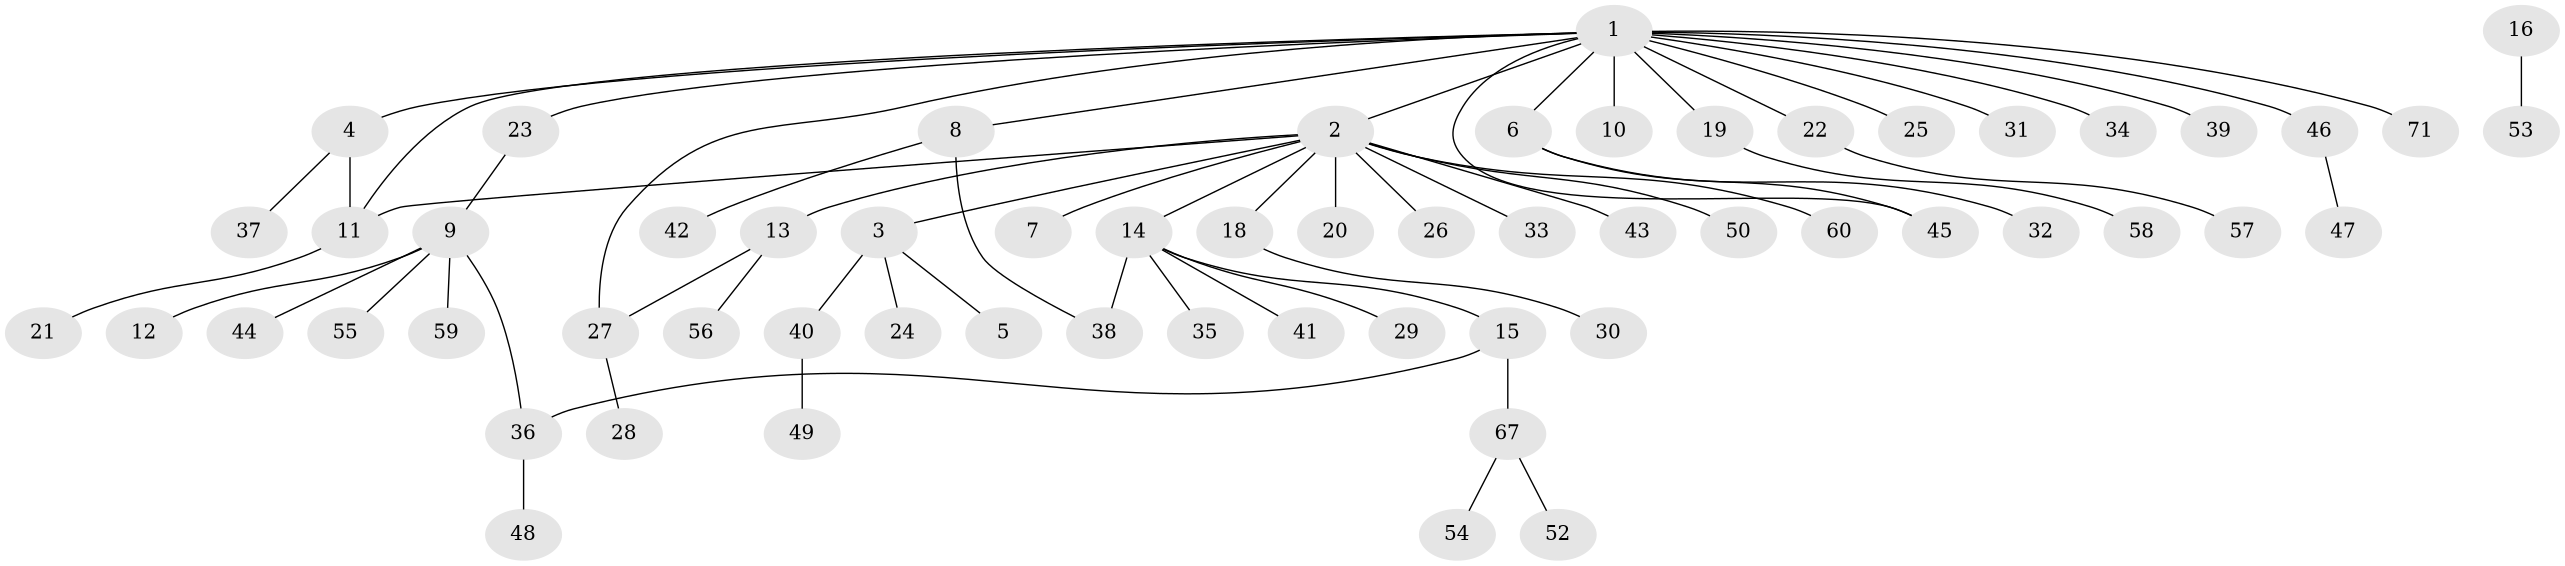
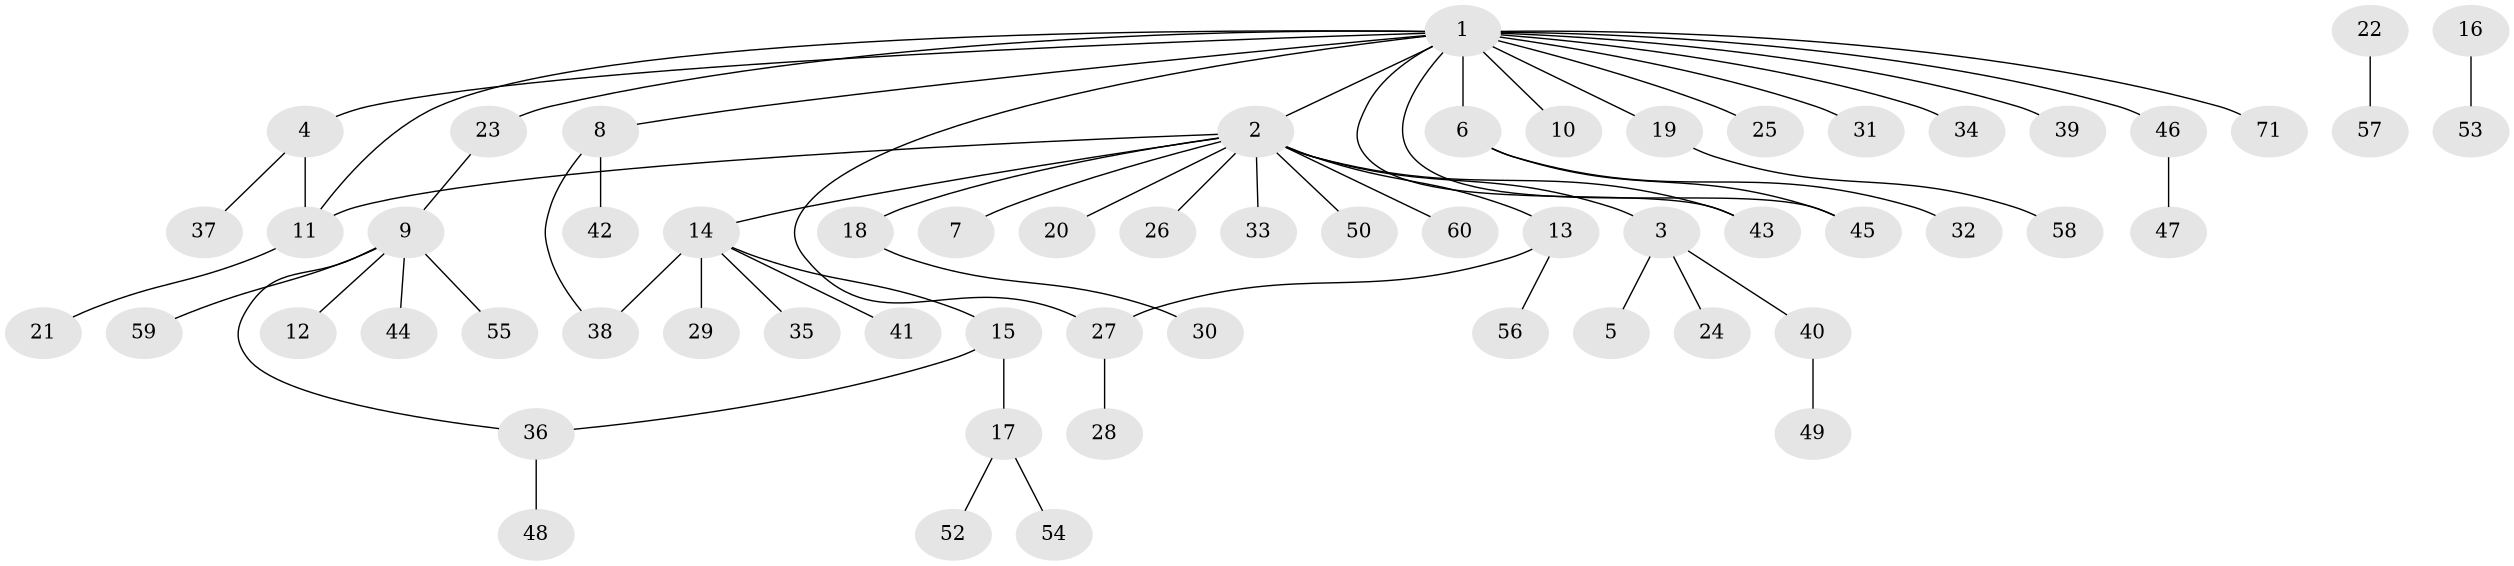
  graph {
    node [color=gray90 style=filled]
    1
    2
    4
    6
    8
    10
    11
    19
    22
    23
    25
    27
    31
    34
    39
    45
    46
    n18 [label=71]
    3
    7
    13
    14
    18
    20
    26
    33
    43
    50
    60
    37
    32
    38
    42
    9
    12
    36
    44
    55
    59
    21
    16
    53
    58
    57
    28
    47
    5
    24
    40
    56
    15
    29
    35
    41
    30
    49
    48
-   17 [label=67]
+   17
    52
    54
    1 -- 2
    1 -- 4
    1 -- 6
    1 -- 8
    1 -- 10
    1 -- 11
    1 -- 19
-   1 -- 22
+   1 -- 43
    1 -- 23
    1 -- 25
    1 -- 27
    1 -- 31
    1 -- 34
    1 -- 39
    1 -- 45
    1 -- 46
    1 -- n18
    2 -- 11
    2 -- 3
    2 -- 7
    2 -- 13
    2 -- 14
    2 -- 18
    2 -- 20
    2 -- 26
    2 -- 33
    2 -- 43
    2 -- 50
    2 -- 60
    4 -- 11
    4 -- 37
    6 -- 45
    6 -- 32
    8 -- 38
    8 -- 42
    11 -- 21
    19 -- 58
    22 -- 57
    23 -- 9
    27 -- 28
    46 -- 47
    3 -- 5
    3 -- 24
    3 -- 40
    13 -- 27
    13 -- 56
    14 -- 38
    14 -- 15
    14 -- 29
    14 -- 35
    14 -- 41
    18 -- 30
    9 -- 12
    9 -- 36
    9 -- 44
    9 -- 55
    9 -- 59
    36 -- 48
    16 -- 53
    40 -- 49
    15 -- 36
    15 -- 17
    17 -- 52
    17 -- 54
  }
